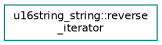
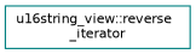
  digraph {
    rankdir=TB
-   n1 [color=teal fillcolor=white fontname=Helvetica fontsize=10 height=0.2 label="u16string_string::reverse\l_iterator" shape=record style=filled width=0.4]
+   n1 [color=teal fillcolor=white fontname=Helvetica fontsize=10 height=0.2 label="u16string_view::reverse\l_iterator" shape=record style=filled width=0.4]
  }
